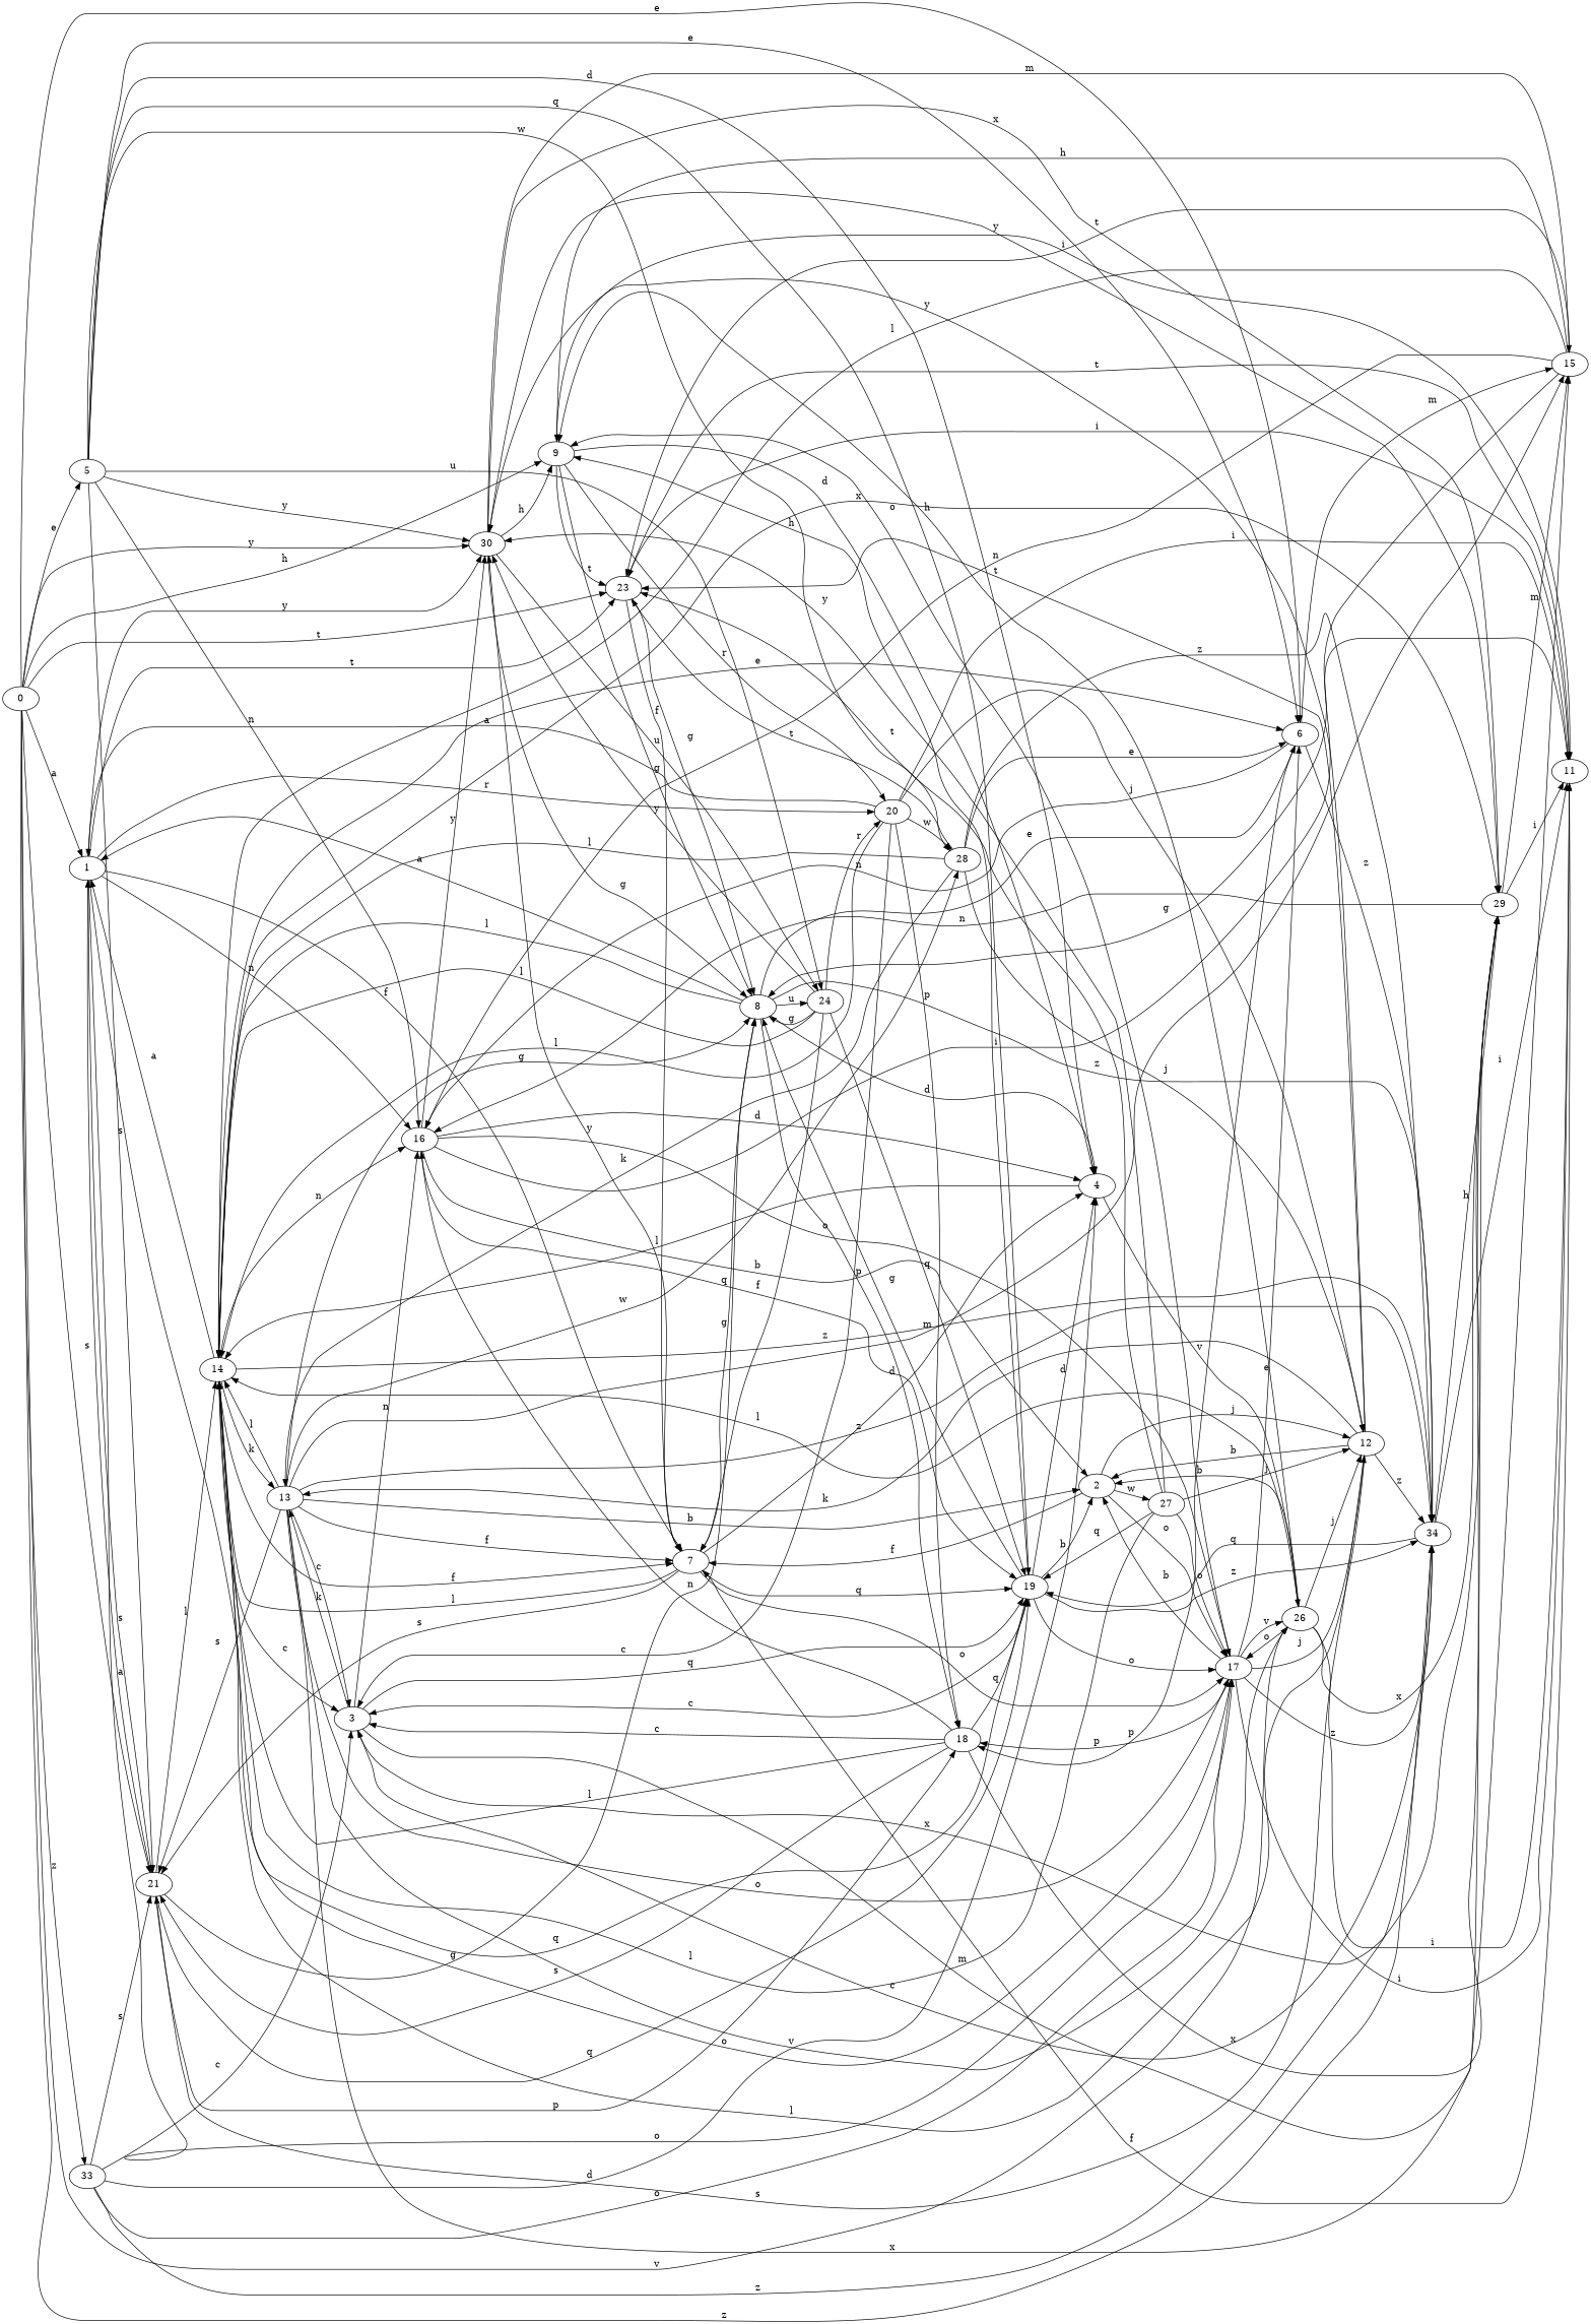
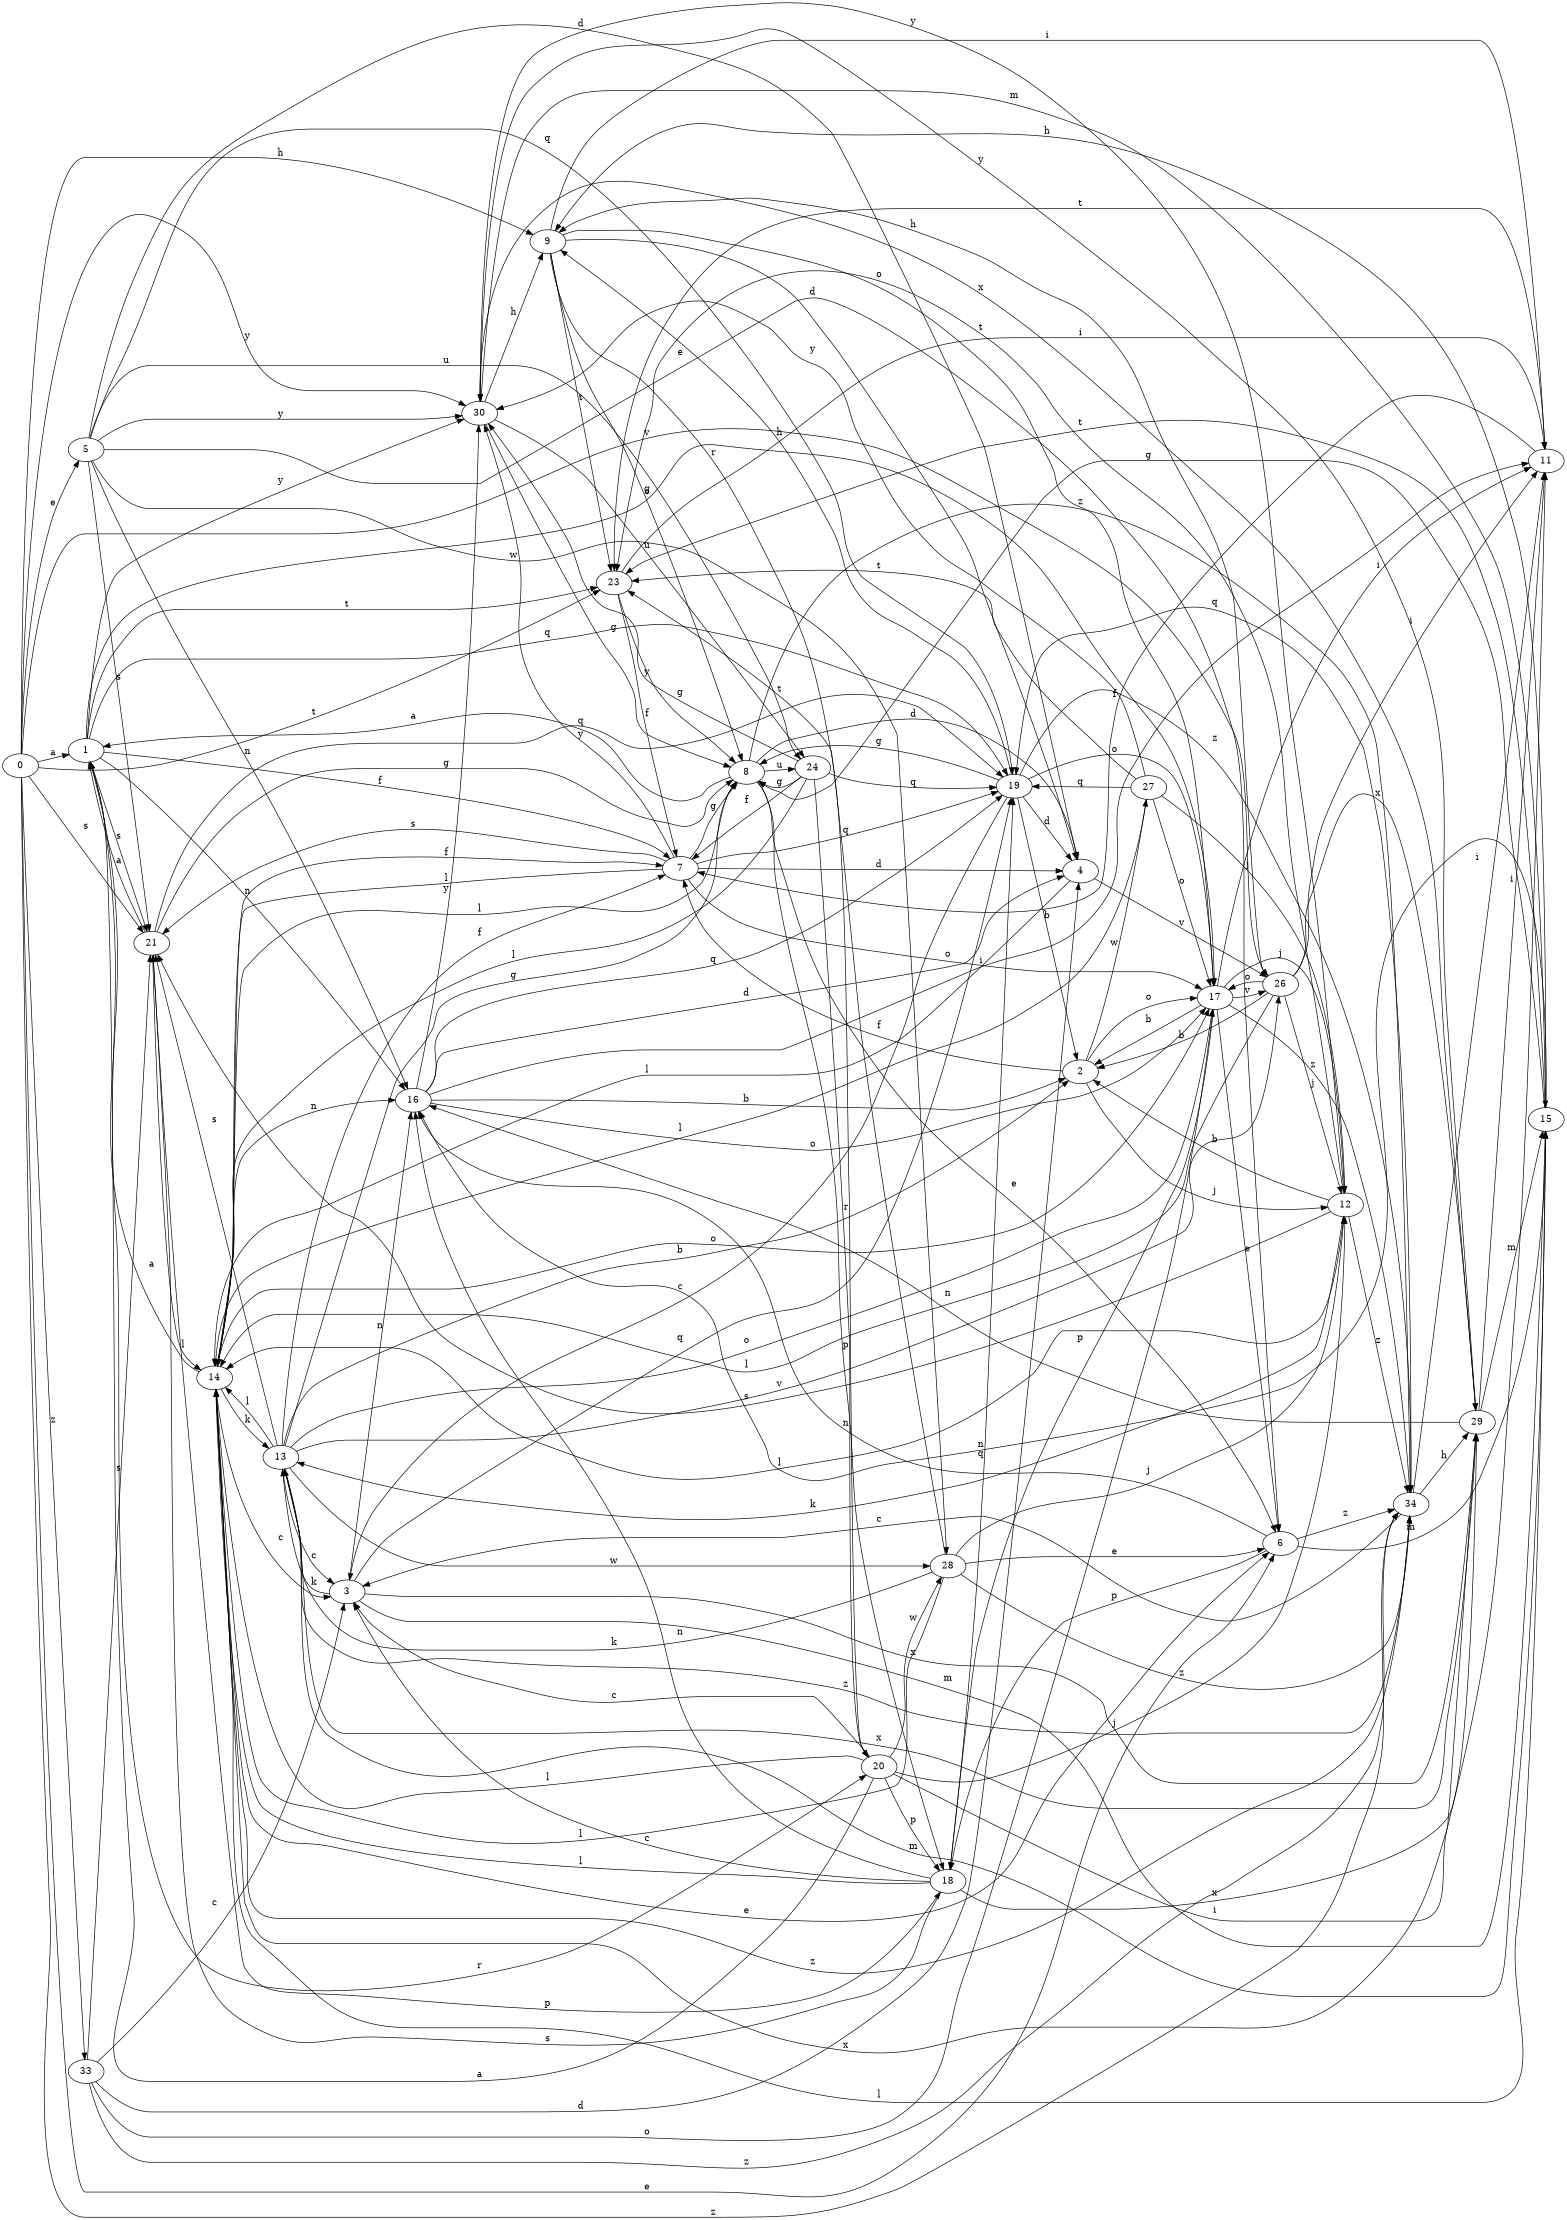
  strict digraph {
    rankdir=LR
    0
    1
    5
    6
    9
    21
    23
    26
    30
    33
    34
    7
    16
    17
    19
    20
    4
    24
    28
    15
    18
    8
    11
    14
    2
    12
    29
    3
    27
    13
    0 -> 1 [label=a]
    0 -> 5 [label=e]
    0 -> 6 [label=e]
    0 -> 9 [label=h]
    0 -> 21 [label=s]
    0 -> 23 [label=t]
    0 -> 26 [label=v]
    0 -> 30 [label=y]
    0 -> 33 [label=z]
    0 -> 34 [label=z]
    1 -> 21 [label=s]
    1 -> 23 [label=t]
    1 -> 30 [label=y]
    1 -> 7 [label=f]
    1 -> 16 [label=n]
    1 -> 17 [label=o]
    1 -> 19 [label=q]
    1 -> 20 [label=r]
    5 -> 6 [label=e]
    5 -> 21 [label=s]
    5 -> 30 [label=y]
    5 -> 16 [label=n]
    5 -> 19 [label=q]
    5 -> 4 [label=d]
    5 -> 24 [label=u]
    5 -> 28 [label=w]
    6 -> 34 [label=z]
    6 -> 16 [label=n]
    6 -> 15 [label=m]
    6 -> 18 [label=p]
    9 -> 23 [label=t]
-   17 -> 9 [label=o]
+   9 -> 17 [label=o]
    9 -> 20 [label=r]
    9 -> 4 [label=d]
    9 -> 8 [label=g]
    9 -> 11 [label=i]
    21 -> 1 [label=a]
    21 -> 19 [label=q]
    21 -> 18 [label=p]
    21 -> 8 [label=g]
    21 -> 14 [label=l]
    23 -> 7 [label=f]
    23 -> 8 [label=g]
    23 -> 11 [label=i]
    26 -> 9 [label=h]
    26 -> 17 [label=o]
    26 -> 11 [label=i]
    26 -> 14 [label=l]
    26 -> 2 [label=b]
    26 -> 12 [label=j]
    26 -> 29 [label=x]
    30 -> 9 [label=h]
    30 -> 24 [label=u]
    30 -> 15 [label=m]
    30 -> 8 [label=g]
    30 -> 29 [label=x]
    33 -> 21 [label=s]
    33 -> 34 [label=z]
    33 -> 17 [label=o]
    33 -> 4 [label=d]
    33 -> 3 [label=c]
    34 -> 19 [label=q]
    34 -> 11 [label=i]
    34 -> 29 [label=h]
    34 -> 3 [label=c]
    7 -> 21 [label=s]
    7 -> 30 [label=y]
    7 -> 17 [label=o]
    7 -> 19 [label=q]
    7 -> 4 [label=d]
    7 -> 8 [label=g]
    7 -> 14 [label=l]
    16 -> 30 [label=y]
    16 -> 17 [label=o]
    16 -> 19 [label=q]
    16 -> 4 [label=d]
    16 -> 11 [label=i]
    16 -> 2 [label=b]
    17 -> 6 [label=e]
    17 -> 26 [label=v]
    17 -> 34 [label=z]
    17 -> 18 [label=p]
    17 -> 11 [label=i]
    17 -> 2 [label=b]
    17 -> 12 [label=j]
    19 -> 9 [label=h]
    19 -> 34 [label=z]
    19 -> 17 [label=o]
    19 -> 4 [label=d]
    19 -> 8 [label=g]
    19 -> 2 [label=b]
    19 -> 3 [label=c]
    20 -> 1 [label=a]
    20 -> 28 [label=w]
    20 -> 18 [label=p]
    20 -> 11 [label=i]
    20 -> 14 [label=l]
    20 -> 12 [label=j]
    20 -> 3 [label=c]
    4 -> 26 [label=v]
    4 -> 14 [label=l]
    24 -> 30 [label=y]
    24 -> 7 [label=f]
    24 -> 19 [label=q]
    24 -> 20 [label=r]
    24 -> 8 [label=g]
    24 -> 14 [label=l]
    28 -> 6 [label=e]
    28 -> 23 [label=t]
    28 -> 34 [label=z]
    28 -> 14 [label=l]
    28 -> 12 [label=j]
    28 -> 13 [label=k]
    15 -> 9 [label=h]
    15 -> 23 [label=t]
    15 -> 16 [label=n]
    15 -> 8 [label=g]
    15 -> 14 [label=l]
    18 -> 21 [label=s]
    18 -> 16 [label=n]
    18 -> 19 [label=q]
    18 -> 14 [label=l]
    18 -> 29 [label=x]
    18 -> 3 [label=c]
    8 -> 1 [label=a]
    8 -> 6 [label=e]
    8 -> 34 [label=z]
    8 -> 4 [label=d]
    8 -> 24 [label=u]
    8 -> 18 [label=p]
    8 -> 14 [label=l]
    11 -> 23 [label=t]
    11 -> 7 [label=f]
    14 -> 1 [label=a]
    14 -> 6 [label=e]
    14 -> 34 [label=z]
    14 -> 7 [label=f]
    14 -> 16 [label=n]
    14 -> 17 [label=o]
    14 -> 29 [label=x]
    14 -> 3 [label=c]
    14 -> 13 [label=k]
    2 -> 7 [label=f]
    2 -> 17 [label=o]
    2 -> 12 [label=j]
    2 -> 27 [label=w]
    12 -> 21 [label=s]
    12 -> 23 [label=t]
    12 -> 30 [label=y]
    12 -> 34 [label=z]
    12 -> 14 [label=l]
    12 -> 2 [label=b]
    12 -> 13 [label=k]
    29 -> 30 [label=y]
    29 -> 16 [label=n]
    29 -> 15 [label=m]
    29 -> 11 [label=i]
    3 -> 16 [label=n]
    3 -> 19 [label=q]
    3 -> 15 [label=m]
    3 -> 29 [label=x]
    3 -> 13 [label=k]
    27 -> 23 [label=t]
    27 -> 30 [label=y]
    27 -> 17 [label=o]
    27 -> 19 [label=q]
    27 -> 14 [label=l]
    27 -> 12 [label=j]
    13 -> 21 [label=s]
    13 -> 26 [label=v]
    13 -> 34 [label=z]
    13 -> 7 [label=f]
    13 -> 17 [label=o]
    13 -> 28 [label=w]
    13 -> 15 [label=m]
    13 -> 8 [label=g]
    13 -> 14 [label=l]
    13 -> 2 [label=b]
    13 -> 29 [label=x]
    13 -> 3 [label=c]
  }
